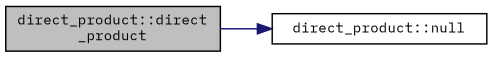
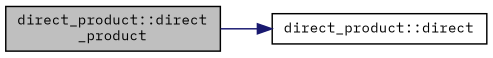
  digraph {
    rankdir=LR
    fontname="IBM Plex Mono"
    node [color=black fontname="IBM Plex Mono" fontsize=10 shape=record style=filled]
    n1 [fillcolor=grey75 fontcolor=black height=0.2 label="direct_product::direct\l_product" width=0.4]
-   n2 [fillcolor=white height=0.2 label="direct_product::null" width=0.4]
+   n2 [fillcolor=white height=0.2 label="direct_product::direct" width=0.4]
    n1 -> n2 [color=midnightblue fontname="IBM Plex Mono" fontsize=10 labelfontname=Helvetica labelfontsize=10 style=solid]
  }
